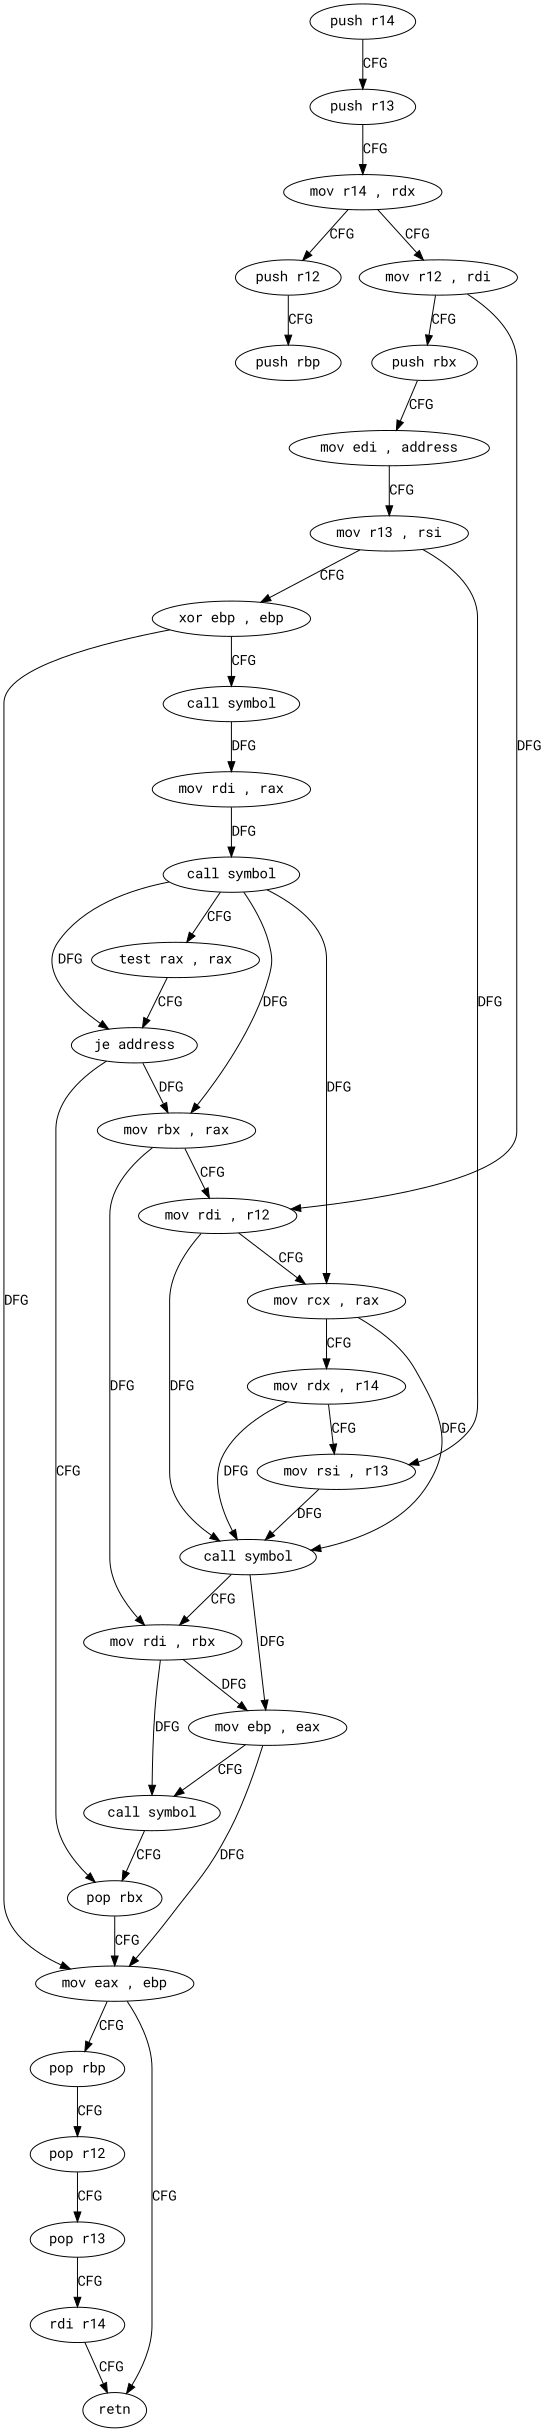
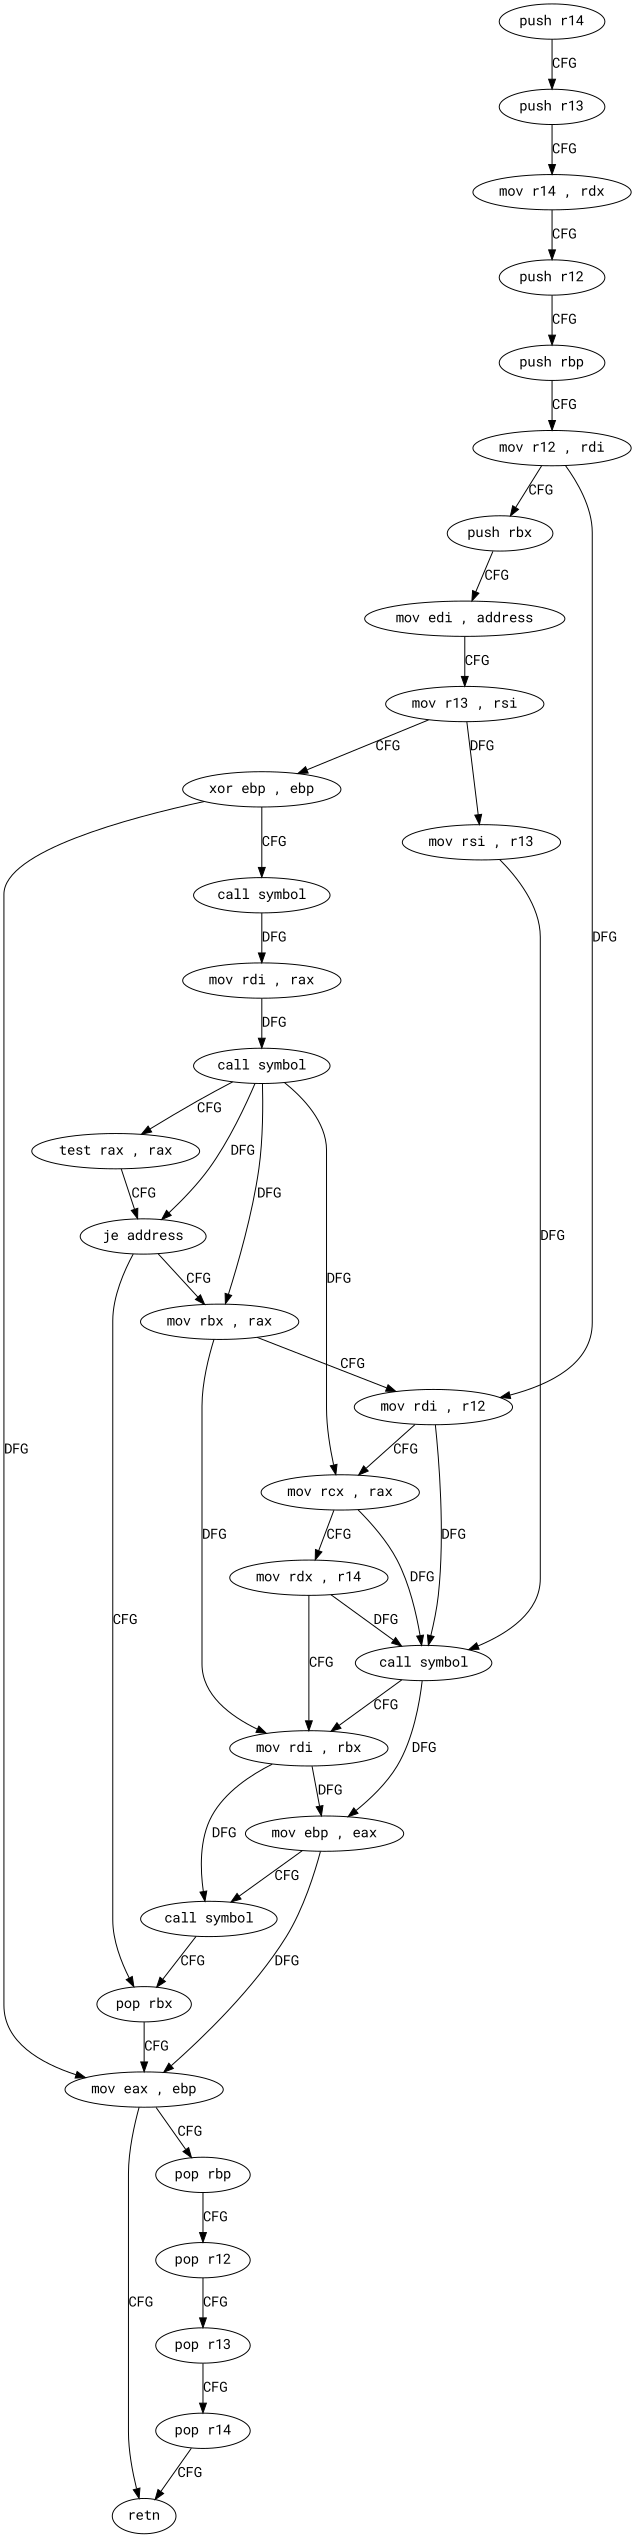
  digraph {
    fontname="Roboto Mono"
    node [fontname="Roboto Mono"]
    edge [fontname="Roboto Mono"]
    n1 [label="push r14"]
    n2 [label="push r13"]
    n3 [label="mov r14 , rdx"]
    n4 [label="push r12"]
    n5 [label="push rbp"]
    n6 [label="mov rdx , r14"]
    n7 [label="mov rsi , r13"]
    n8 [label="call symbol"]
    n9 [label="mov r12 , rdi"]
    n10 [label="push rbx"]
    n11 [label="mov rdi , r12"]
    n12 [label="mov edi , address"]
    n13 [label="mov rcx , rax"]
    n14 [label="mov r13 , rsi"]
    n15 [label="xor ebp , ebp"]
    n16 [label="call symbol"]
    n17 [label="mov eax , ebp"]
    n18 [label="mov rdi , rax"]
    n19 [label="pop rbp"]
    n20 [label=retn]
    n21 [label="call symbol"]
    n22 [label="test rax , rax"]
    n23 [label="je address"]
    n24 [label="mov rbx , rax"]
    n25 [label="pop rbx"]
    n26 [label="mov rdi , rbx"]
    n27 [label="mov ebp , eax"]
    n28 [label="call symbol"]
    n29 [label="pop r12"]
    n30 [label="pop r13"]
-   n31 [label="rdi r14"]
+   n31 [label="pop r14"]
    n1 -> n2 [label=CFG]
    n2 -> n3 [label=CFG]
    n3 -> n4 [label=CFG]
    n4 -> n5 [label=CFG]
-   n3 -> n9 [label=CFG]
-   n6 -> n7 [label=CFG]
+   n5 -> n9 [label=CFG]
+   n6 -> n26 [label=CFG]
    n6 -> n8 [label=DFG]
    n7 -> n8 [label=DFG]
    n8 -> n26 [label=CFG]
    n8 -> n27 [label=DFG]
    n9 -> n10 [label=CFG]
    n9 -> n11 [label=DFG]
    n10 -> n12 [label=CFG]
    n11 -> n8 [label=DFG]
    n11 -> n13 [label=CFG]
    n12 -> n14 [label=CFG]
    n13 -> n6 [label=CFG]
    n13 -> n8 [label=DFG]
    n14 -> n7 [label=DFG]
    n14 -> n15 [label=CFG]
    n15 -> n16 [label=CFG]
    n15 -> n17 [label=DFG]
    n16 -> n18 [label=DFG]
    n17 -> n19 [label=CFG]
    n17 -> n20 [label=CFG]
    n18 -> n21 [label=DFG]
    n19 -> n29 [label=CFG]
    n21 -> n13 [label=DFG]
    n21 -> n22 [label=CFG]
    n21 -> n23 [label=DFG]
    n21 -> n24 [label=DFG]
    n22 -> n23 [label=CFG]
-   n23 -> n24 [label=DFG]
+   n23 -> n24 [label=CFG]
    n23 -> n25 [label=CFG]
    n24 -> n11 [label=CFG]
    n24 -> n26 [label=DFG]
    n25 -> n17 [label=CFG]
    n26 -> n27 [label=DFG]
    n26 -> n28 [label=DFG]
    n27 -> n17 [label=DFG]
    n27 -> n28 [label=CFG]
    n28 -> n25 [label=CFG]
    n29 -> n30 [label=CFG]
    n30 -> n31 [label=CFG]
    n31 -> n20 [label=CFG]
  }
